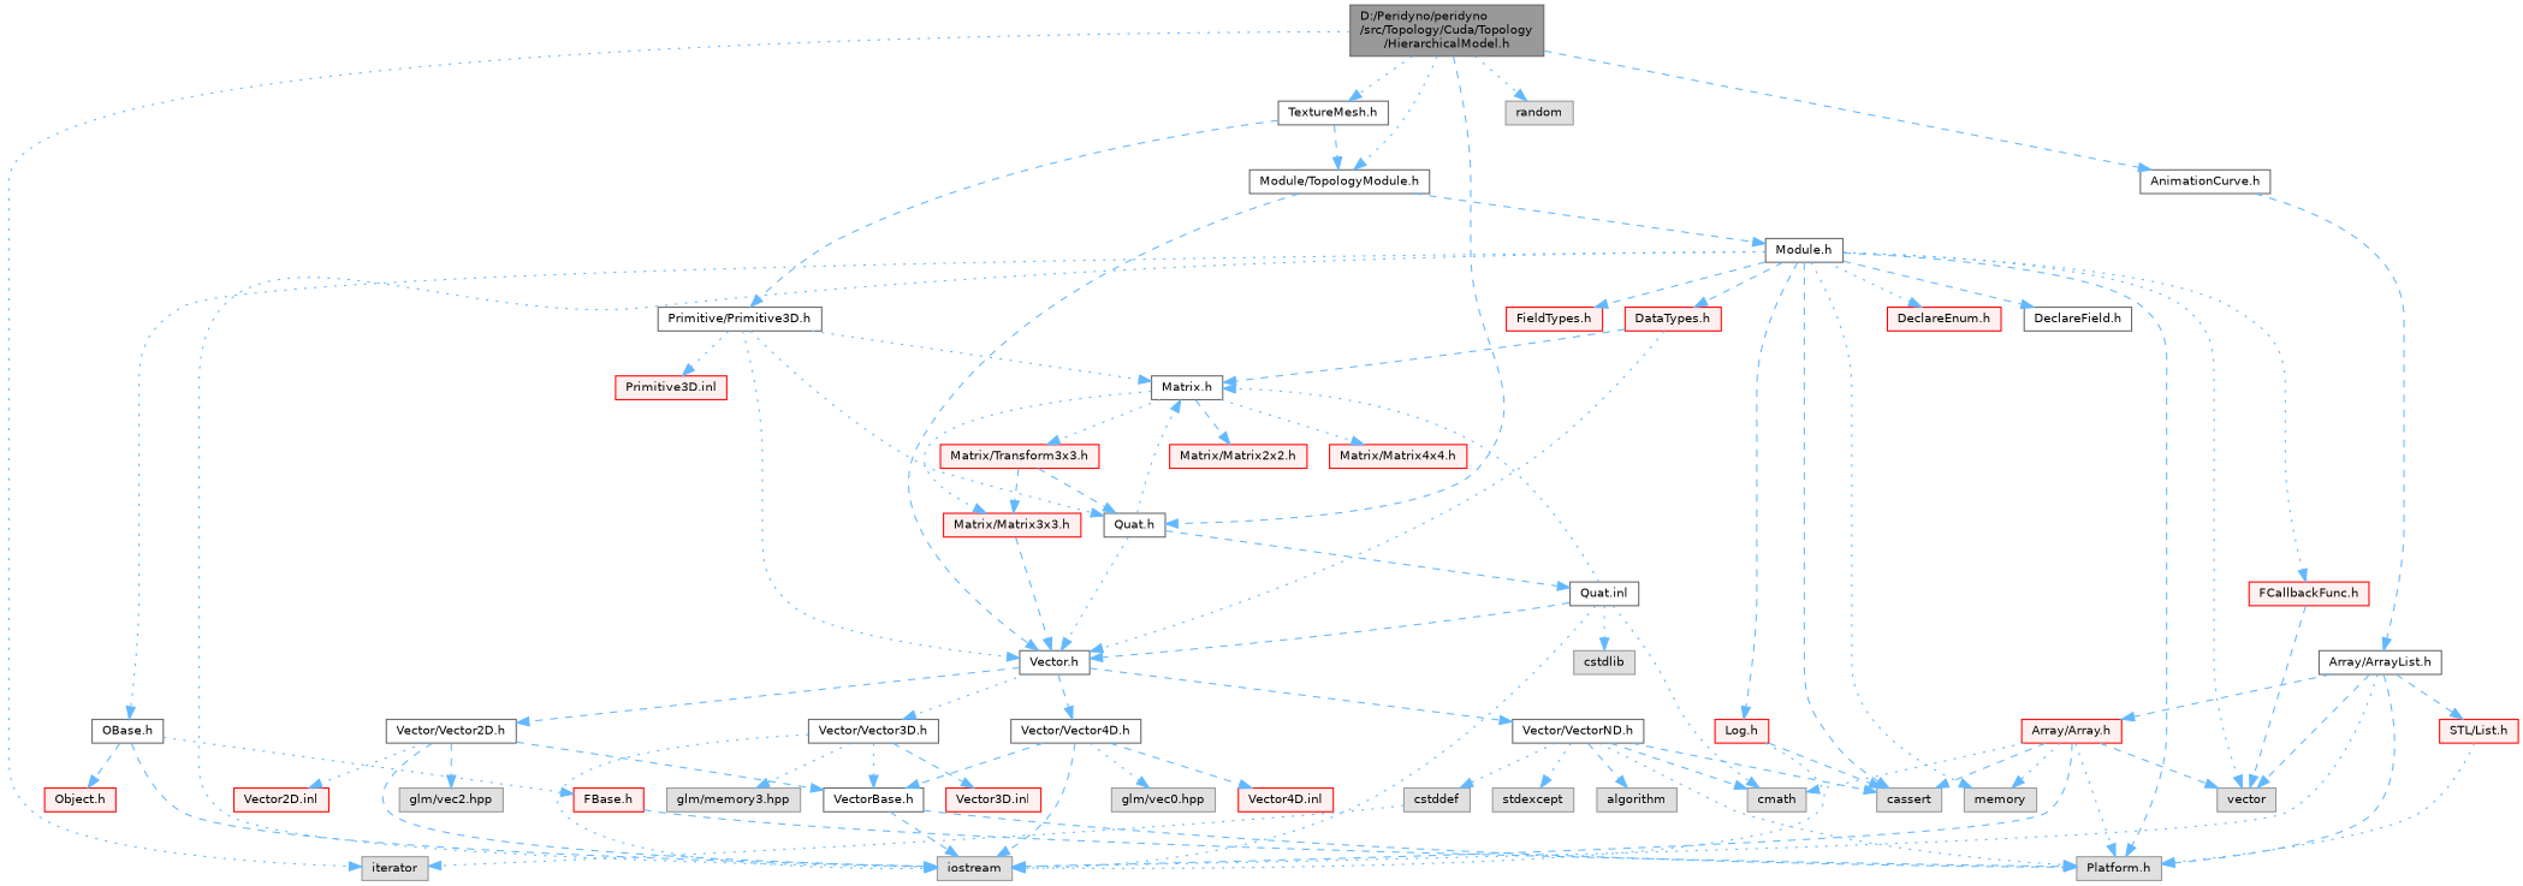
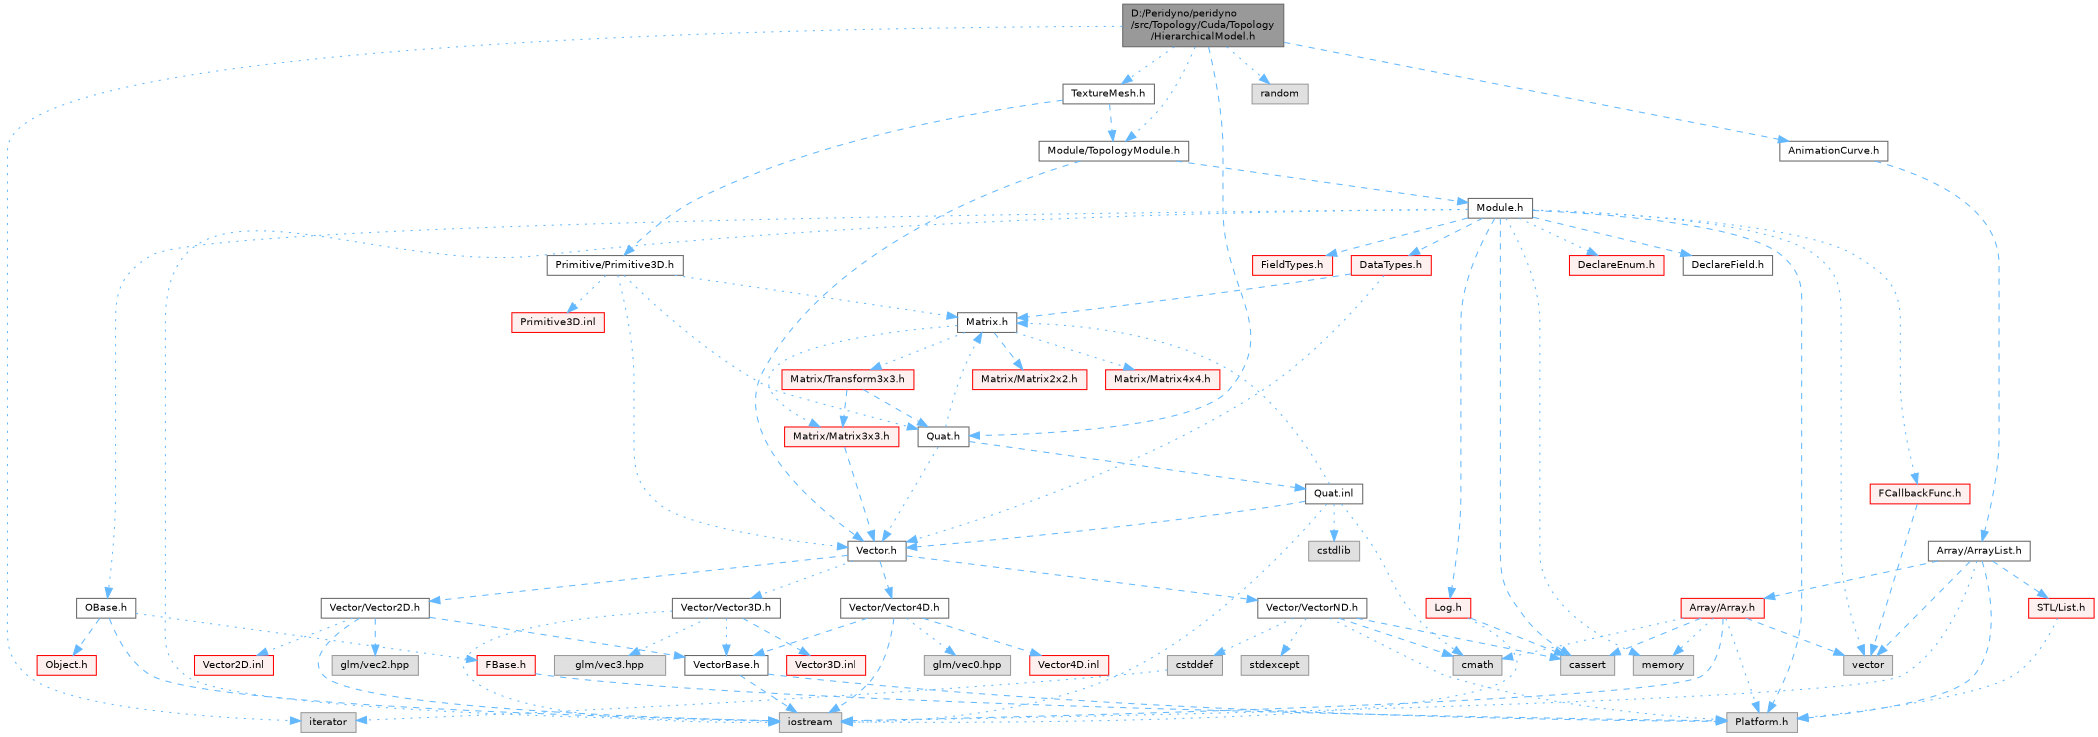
  digraph {
    node [color=grey40 fillcolor=white fontname=Helvetica fontsize=10 shape=box style=filled]
    edge [color=steelblue1 fontname=Helvetica fontsize=10 labelfontname=Helvetica labelfontsize=10 style=dashed]
    n1 [color=gray40 fillcolor=grey60 fontcolor=black height=0.2 label="D:/Peridyno/peridyno\l/src/Topology/Cuda/Topology\l/HierarchicalModel.h" width=0.4]
    n2 [height=0.2 label="Module/TopologyModule.h" width=0.4]
    n3 [color=grey60 fillcolor="#E0E0E0" height=0.2 label=iterator width=0.4]
    n4 [height=0.2 label="Quat.h" width=0.4]
    n5 [height=0.2 label="AnimationCurve.h" width=0.4]
    n6 [color=grey60 fillcolor="#E0E0E0" height=0.2 label=random width=0.4]
    n7 [height=0.2 label="TextureMesh.h" width=0.4]
    n8 [height=0.2 label="Vector.h" width=0.4]
    n9 [height=0.2 label="Module.h" width=0.4]
    n10 [height=0.2 label="Matrix.h" width=0.4]
    n11 [height=0.2 label="Quat.inl" width=0.4]
    n12 [height=0.2 label="Array/ArrayList.h" width=0.4]
    n13 [height=0.2 label="Primitive/Primitive3D.h" width=0.4]
    n14 [height=0.2 label="Vector/Vector2D.h" width=0.4]
    n15 [height=0.2 label="Vector/Vector3D.h" width=0.4]
    n16 [height=0.2 label="Vector/Vector4D.h" width=0.4]
    n17 [height=0.2 label="Vector/VectorND.h" width=0.4]
    n18 [color=grey60 fillcolor="#E0E0E0" height=0.2 label=iostream width=0.4]
    n19 [color=grey60 fillcolor="#E0E0E0" height=0.2 label="Platform.h" width=0.4]
    n20 [color=grey60 fillcolor="#E0E0E0" height=0.2 label=cassert width=0.4]
    n21 [color=grey60 fillcolor="#E0E0E0" height=0.2 label=memory width=0.4]
    n22 [color=grey60 fillcolor="#E0E0E0" height=0.2 label=vector width=0.4]
    n23 [height=0.2 label="OBase.h" width=0.4]
    n24 [color=red fillcolor="#FFF0F0" height=0.2 label="Log.h" width=0.4]
    n25 [color=red fillcolor="#FFF0F0" height=0.2 label="DataTypes.h" width=0.4]
    n26 [color=red fillcolor="#FFF0F0" height=0.2 label="DeclareEnum.h" width=0.4]
    n27 [height=0.2 label="DeclareField.h" width=0.4]
    n28 [color=red fillcolor="#FFF0F0" height=0.2 label="FCallbackFunc.h" width=0.4]
    n29 [color=red fillcolor="#FFF0F0" height=0.2 label="FieldTypes.h" width=0.4]
    n30 [color=grey60 fillcolor="#E0E0E0" height=0.2 label="glm/vec2.hpp" width=0.4]
    n31 [height=0.2 label="VectorBase.h" width=0.4]
    n32 [color=red fillcolor="#FFF0F0" height=0.2 label="Vector2D.inl" width=0.4]
-   n33 [color=grey60 fillcolor="#E0E0E0" height=0.2 label="glm/memory3.hpp" width=0.4]
+   n33 [color=grey60 fillcolor="#E0E0E0" height=0.2 label="glm/vec3.hpp" width=0.4]
    n34 [color=red fillcolor="#FFF0F0" height=0.2 label="Vector3D.inl" width=0.4]
    n35 [color=grey60 fillcolor="#E0E0E0" height=0.2 label="glm/vec0.hpp" width=0.4]
    n36 [color=red fillcolor="#FFF0F0" height=0.2 label="Vector4D.inl" width=0.4]
    n37 [color=grey60 fillcolor="#E0E0E0" height=0.2 label=cstddef width=0.4]
    n38 [color=grey60 fillcolor="#E0E0E0" height=0.2 label=stdexcept width=0.4]
-   n39 [color=grey60 fillcolor="#E0E0E0" height=0.2 label=algorithm width=0.4]
    n40 [color=grey60 fillcolor="#E0E0E0" height=0.2 label=cmath width=0.4]
    n41 [color=red fillcolor="#FFF0F0" height=0.2 label="FBase.h" width=0.4]
    n42 [color=red fillcolor="#FFF0F0" height=0.2 label="Object.h" width=0.4]
    n43 [color=red fillcolor="#FFF0F0" height=0.2 label="Matrix/Matrix2x2.h" width=0.4]
    n44 [color=red fillcolor="#FFF0F0" height=0.2 label="Matrix/Matrix3x3.h" width=0.4]
    n45 [color=red fillcolor="#FFF0F0" height=0.2 label="Matrix/Matrix4x4.h" width=0.4]
    n46 [color=red fillcolor="#FFF0F0" height=0.2 label="Matrix/Transform3x3.h" width=0.4]
    n47 [color=grey60 fillcolor="#E0E0E0" height=0.2 label=cstdlib width=0.4]
    n48 [color=red fillcolor="#FFF0F0" height=0.2 label="STL/List.h" width=0.4]
    n49 [color=red fillcolor="#FFF0F0" height=0.2 label="Array/Array.h" width=0.4]
    n50 [color=red fillcolor="#FFF0F0" height=0.2 label="Primitive3D.inl" width=0.4]
    n1 -> n2 [style=dotted]
    n1 -> n3 [style=dotted]
    n1 -> n4
    n1 -> n5
    n1 -> n6 [style=dotted]
    n1 -> n7 [style=dotted]
    n2 -> n8
    n2 -> n9
    n4 -> n8 [style=dotted]
    n4 -> n10 [style=dotted]
    n4 -> n11
    n5 -> n12
    n7 -> n2
    n7 -> n13
    n8 -> n14
    n8 -> n15 [style=dotted]
    n8 -> n16
    n8 -> n17
    n9 -> n18 [style=dotted]
    n9 -> n19
    n9 -> n20
    n9 -> n21 [style=dotted]
    n9 -> n22 [style=dotted]
    n9 -> n23 [style=dotted]
    n9 -> n24
    n9 -> n25
    n9 -> n26 [style=dotted]
    n9 -> n27
    n9 -> n28 [style=dotted]
    n9 -> n29
    n10 -> n43
    n10 -> n44 [style=dotted]
    n10 -> n45 [style=dotted]
    n10 -> n46 [style=dotted]
    n11 -> n8
    n11 -> n10 [style=dotted]
    n11 -> n18 [style=dotted]
    n11 -> n40 [style=dotted]
    n11 -> n47 [style=dotted]
    n12 -> n18 [style=dotted]
    n12 -> n19
    n12 -> n22
    n12 -> n48
    n12 -> n49
    n13 -> n4 [style=dotted]
    n13 -> n8 [style=dotted]
    n13 -> n10 [style=dotted]
    n13 -> n50 [style=dotted]
    n14 -> n18
    n14 -> n30
    n14 -> n31
    n14 -> n32 [style=dotted]
    n15 -> n18 [style=dotted]
    n15 -> n31 [style=dotted]
    n15 -> n33 [style=dotted]
    n15 -> n34
    n16 -> n18
    n16 -> n31
    n16 -> n35 [style=dotted]
    n16 -> n36
    n17 -> n19 [style=dotted]
    n17 -> n20
    n17 -> n37 [style=dotted]
    n17 -> n38 [style=dotted]
-   n17 -> n39
    n17 -> n40
    n23 -> n18
    n23 -> n41 [style=dotted]
    n23 -> n42
    n24 -> n18 [style=dotted]
    n24 -> n20
    n25 -> n8 [style=dotted]
    n25 -> n10
    n28 -> n22
    n31 -> n18
    n31 -> n19
    n37 -> n3 [style=dotted]
    n41 -> n19
    n44 -> n8
    n46 -> n4
    n46 -> n44
    n48 -> n19 [style=dotted]
    n49 -> n18
    n49 -> n19 [style=dotted]
    n49 -> n20
    n49 -> n21 [style=dotted]
    n49 -> n22
    n49 -> n40 [style=dotted]
  }
